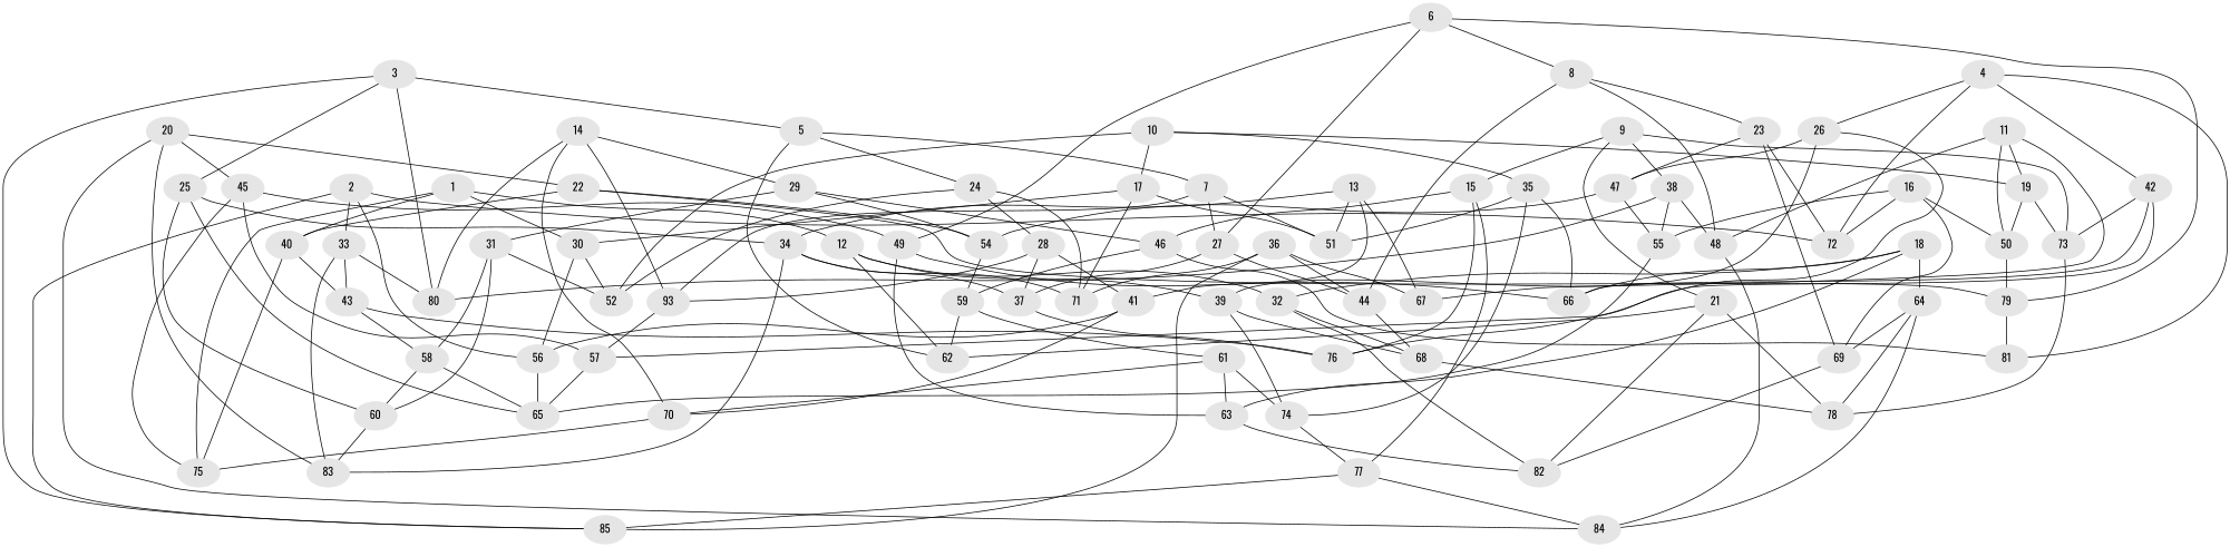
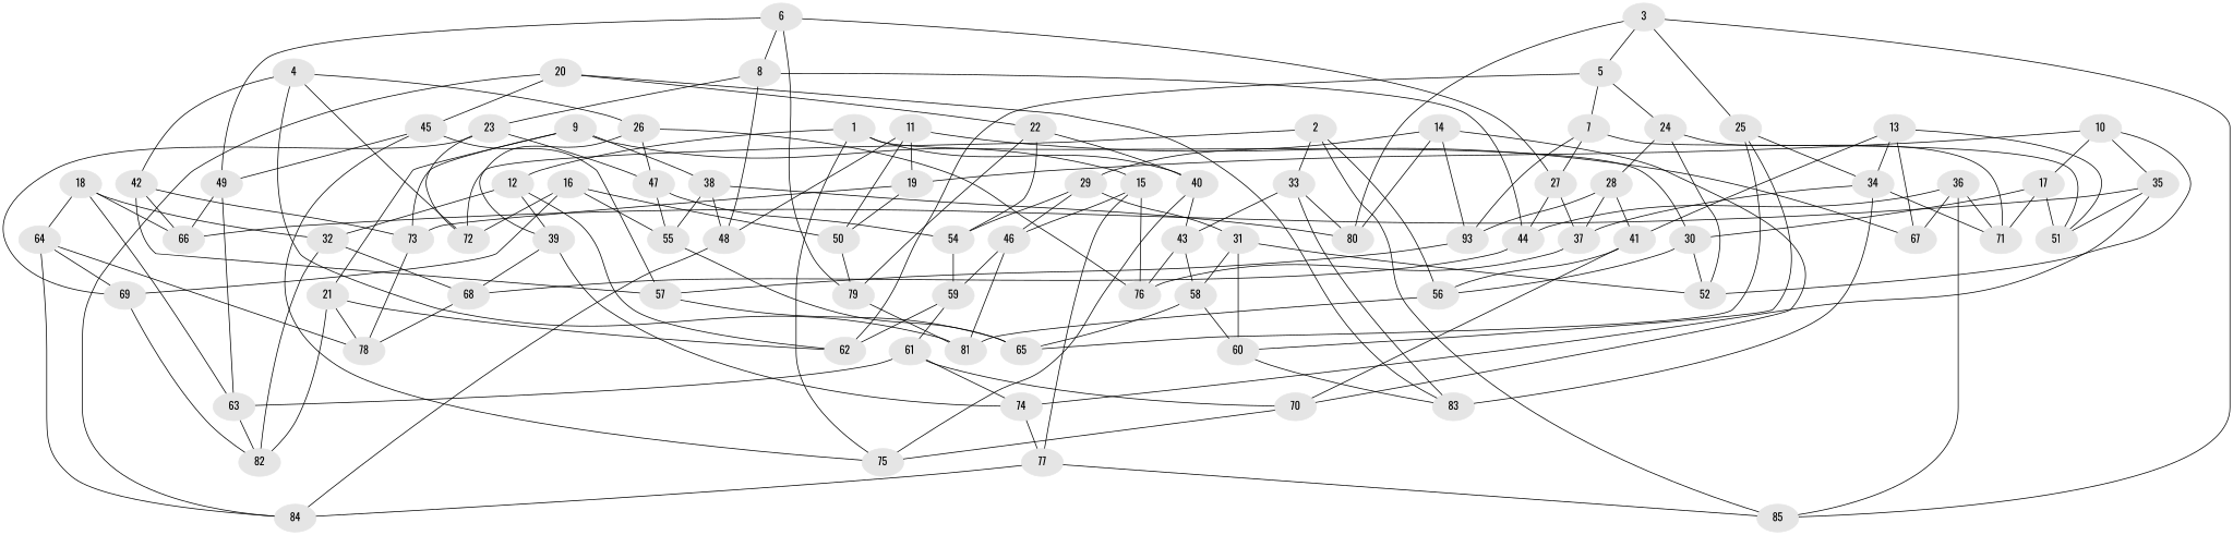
  graph {
    fontname=Oswald
    node [color=gray90 fontname=Oswald style=filled]
    edge [fontname=Oswald]
    1
    12
    30
    40
    75
    62
    32
    39
    56
    52
    43
    2
    33
    72
    85
    80
    83
    81
    3
    5
    25
    7
    24
    34
    60
    65
    4
    26
    42
    76
    47
    73
    66
    57
    27
    51
    n37 [label=93]
    71
    28
    6
    8
    49
    79
    23
    44
    48
    37
    63
    69
    68
    84
    9
    15
    21
    38
    46
    77
    78
    82
    55
    10
    17
    19
    35
    50
    74
    11
    67
    13
    41
    70
    14
    29
    54
    31
    59
    16
    18
    64
    20
    22
    45
    58
    36
    61
    1 -- 12
    1 -- 30
    1 -- 40
    1 -- 75
    12 -- 62
    12 -- 32
    12 -- 39
    30 -- 56
    30 -- 52
    40 -- 75
    40 -- 43
    32 -- 68
    32 -- 82
    39 -- 68
    39 -- 74
-   56 -- 65
+   56 -- 81
    43 -- 76
    43 -- 58
    2 -- 56
    2 -- 33
    2 -- 72
    2 -- 85
    33 -- 43
    33 -- 80
    33 -- 83
    3 -- 85
    3 -- 80
    3 -- 5
    3 -- 25
    5 -- 62
    5 -- 7
    5 -- 24
    25 -- 34
    25 -- 60
    25 -- 65
    7 -- 27
    7 -- 51
    7 -- n37
    24 -- 52
    24 -- 71
    24 -- 28
    34 -- 83
    34 -- 71
    34 -- 37
    60 -- 83
    4 -- 72
    4 -- 81
    4 -- 26
    4 -- 42
    26 -- 39
    26 -- 76
    26 -- 47
    42 -- 73
    42 -- 66
    42 -- 57
    47 -- 55
    47 -- 54
    73 -- 78
    57 -- 65
    27 -- 44
    27 -- 37
    n37 -- 57
    28 -- n37
    28 -- 37
    28 -- 41
    6 -- 27
    6 -- 8
    6 -- 49
    6 -- 79
    8 -- 23
    8 -- 44
    8 -- 48
    49 -- 66
    49 -- 63
    79 -- 81
    23 -- 72
    23 -- 47
    23 -- 69
    44 -- 68
    48 -- 84
    37 -- 76
    63 -- 82
    69 -- 82
    68 -- 78
    9 -- 73
    9 -- 15
    9 -- 21
    9 -- 38
    15 -- 76
    15 -- 46
    15 -- 77
    21 -- 62
    21 -- 78
    21 -- 82
    38 -- 80
    38 -- 48
    38 -- 55
    46 -- 81
    46 -- 59
    77 -- 85
    77 -- 84
    55 -- 65
    10 -- 52
    10 -- 17
    10 -- 19
    10 -- 35
    17 -- 30
    17 -- 51
    17 -- 71
    19 -- 73
    19 -- 50
    35 -- 66
    35 -- 51
    35 -- 74
    50 -- 79
    74 -- 77
    11 -- 48
    11 -- 19
    11 -- 50
    11 -- 67
    13 -- 34
    13 -- 51
    13 -- 67
    13 -- 41
    41 -- 56
    41 -- 70
    70 -- 75
    14 -- 80
    14 -- n37
    14 -- 70
    14 -- 29
    29 -- 46
    29 -- 54
    29 -- 31
    54 -- 59
    31 -- 52
    31 -- 60
    31 -- 58
    59 -- 62
    59 -- 61
    16 -- 72
    16 -- 69
    16 -- 55
    16 -- 50
    18 -- 32
    18 -- 66
    18 -- 63
    18 -- 64
    64 -- 69
    64 -- 84
    64 -- 78
    20 -- 83
    20 -- 84
    20 -- 22
    20 -- 45
    22 -- 40
    22 -- 79
    22 -- 54
    45 -- 75
    45 -- 57
    45 -- 49
    58 -- 60
    58 -- 65
    36 -- 85
    36 -- 71
    36 -- 44
    36 -- 67
    61 -- 63
    61 -- 74
    61 -- 70
  }
